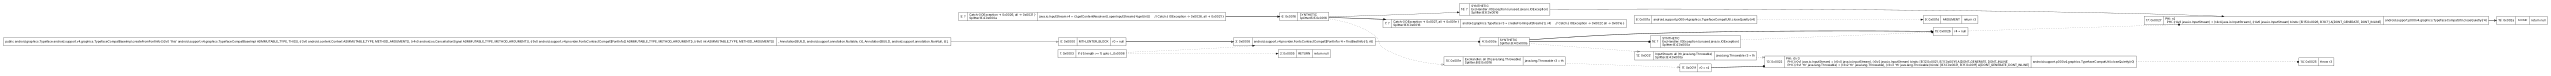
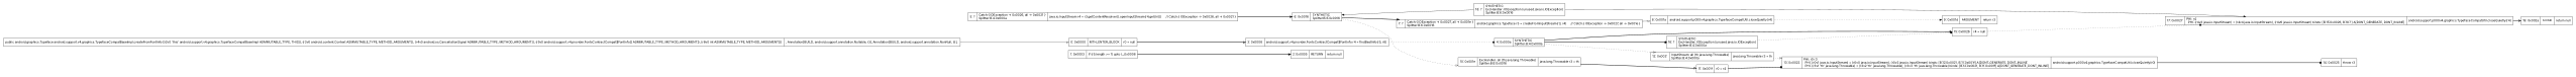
  digraph {
    fontname=Inter
    rankdir=LR
    node [fontname=Inter shape=record]
    edge [arrowhead=onormal fontname=Inter style=dotted]
    n1 [label="{0\:\ 0x0000|MTH_ENTER_BLOCK\l|r0 = null\l}"]
    n2 [label="{3\:\ 0x0006|android.support.v4.provider.FontsContractCompat$FontInfo r4 = findBestInfo(r5, r6)\l}"]
    n3 [label="{1\:\ 0x0003|if (r5.length \>= 1) goto L_0x0006\l}"]
    n4 [label="{2\:\ 0x0005|RETURN\l|return null\l}"]
    n5 [label="{4\:\ 0x000a|SYNTHETIC\lSplitter:B:4:0x000a\l}"]
    n6 [label="{12\:\ 0x0021|InputStream: all (th java.lang.Throwable)\lSplitter:B:4:0x000a\l|java.lang.Throwable r3 = th\l}"]
    n7 [label="{16\:\ ?|SYNTHETIC\lExcHandler: IOException (unused java.io.IOException)\lSplitter:B:4:0x000a\l}"]
    n8 [label="{15\:\ 0x0026|r4 = null\l}"]
    n9 [label="{5\:\ ?|Catch:\{ IOException \-\> 0x0026, all \-\> 0x0021 \}\lSplitter:B:4:0x000a\l|java.io.InputStream r4 = r3.getContentResolver().openInputStream(r4.getUri())     \/\/ Catch:\{ IOException \-\> 0x0026, all \-\> 0x0021 \}\l}"]
    n10 [label="{6\:\ 0x0016|SYNTHETIC\lSplitter:B:6:0x0016\l}"]
    n11 [label="{13\:\ 0x0022|PHI: r0 r3 \l  PHI: (r0v1 java.io.InputStream) = (r0v0 java.io.InputStream), (r0v2 java.io.InputStream) binds: [B:12:0x0021, B:11:0x001f] A[DONT_GENERATE, DONT_INLINE]\l  PHI: (r3v1 'th' java.lang.Throwable) = (r3v2 'th' java.lang.Throwable), (r3v3 'th' java.lang.Throwable) binds: [B:12:0x0021, B:11:0x001f] A[DONT_GENERATE, DONT_INLINE]\l|android.support.p000v4.graphics.TypefaceCompatUtil.closeQuietly(r0)\l}"]
    n12 [label="{7\:\ ?|Catch:\{ IOException \-\> 0x0027, all \-\> 0x001e \}\lSplitter:B:6:0x0016\l|android.graphics.Typeface r3 = createFromInputStream(r3, r4)     \/\/ Catch:\{ IOException \-\> 0x0027, all \-\> 0x001e \}\l}"]
    n13 [label="{10\:\ 0x001e|ExcHandler: all (th java.lang.Throwable)\lSplitter:B:6:0x0016\l|java.lang.Throwable r3 = th\l}"]
    n14 [label="{18\:\ ?|SYNTHETIC\lExcHandler: IOException (unused java.io.IOException)\lSplitter:B:6:0x0016\l}"]
    n15 [label="{8\:\ 0x001a|android.support.p000v4.graphics.TypefaceCompatUtil.closeQuietly(r4)\l}"]
    n16 [label="{11\:\ 0x001f|r0 = r4\l}"]
    n17 [label="{17\:\ 0x0027|PHI: r4 \l  PHI: (r4v3 java.io.InputStream) = (r4v4 java.io.InputStream), (r4v6 java.io.InputStream) binds: [B:15:0x0026, B:18:?] A[DONT_GENERATE, DONT_INLINE]\l|android.support.p000v4.graphics.TypefaceCompatUtil.closeQuietly(r4)\l}"]
    n18 [label="{9\:\ 0x001d|ARGUMENT\l|return r3\l}"]
    n19 [label="{14\:\ 0x0025|throw r3\l}"]
    n20 [label="{19\:\ 0x002a|INLINE\l|return null\l}"]
    n21 [label="{public android.graphics.Typeface android.support.v4.graphics.TypefaceCompatBaseImpl.createFromFontInfo((r2v0 'this' android.support.v4.graphics.TypefaceCompatBaseImpl A[IMMUTABLE_TYPE, THIS]), (r3v0 android.content.Context A[IMMUTABLE_TYPE, METHOD_ARGUMENT]), (r4v0 android.os.CancellationSignal A[IMMUTABLE_TYPE, METHOD_ARGUMENT]), (r5v0 android.support.v4.provider.FontsContractCompat$FontInfo[] A[IMMUTABLE_TYPE, METHOD_ARGUMENT]), (r6v0 int A[IMMUTABLE_TYPE, METHOD_ARGUMENT]))  | , Annotation[BUILD, android.support.annotation.Nullable, \{\}], Annotation[BUILD, android.support.annotation.NonNull, \{\}], \l}"]
    n1 -> n2 [style=bold]
-   n2 -> n5 [arrowhead=dot style=solid]
-   n3 -> n2 [arrowhead=normal]
-   n3 -> n4 [arrowhead=normal]
+   n2 -> n5 [arrowhead=dot]
+   n3 -> n4 [arrowhead=normal style=bold]
    n5 -> n6
    n5 -> n7 [arrowhead=dot style=bold]
    n5 -> n8 [arrowhead=normal style=bold]
    n6 -> n11
    n7 -> n8 [arrowhead=dot]
    n8 -> n17 [arrowhead=dot]
    n9 -> n10 [arrowhead=normal style=bold]
    n10 -> n12 [arrowhead=normal style=bold]
    n10 -> n13
-   n10 -> n14 [arrowhead=normal style=solid]
-   n11 -> n19 [arrowhead=dot]
-   n13 -> n16
+   n14 -> n10 [arrowhead=normal style=solid]
+   n11 -> n19 [arrowhead=dot style=bold]
+   n12 -> n15 [style=solid]
+   n13 -> n16 [style=bold]
    n14 -> n17 [arrowhead=normal style=solid]
    n15 -> n18 [arrowhead=normal]
    n16 -> n11 [arrowhead=dot style=bold]
    n17 -> n20 [style=bold]
    n21 -> n1 [style=solid]
  }
